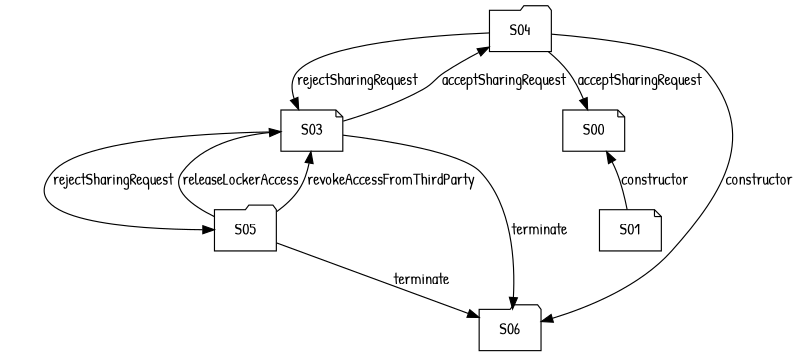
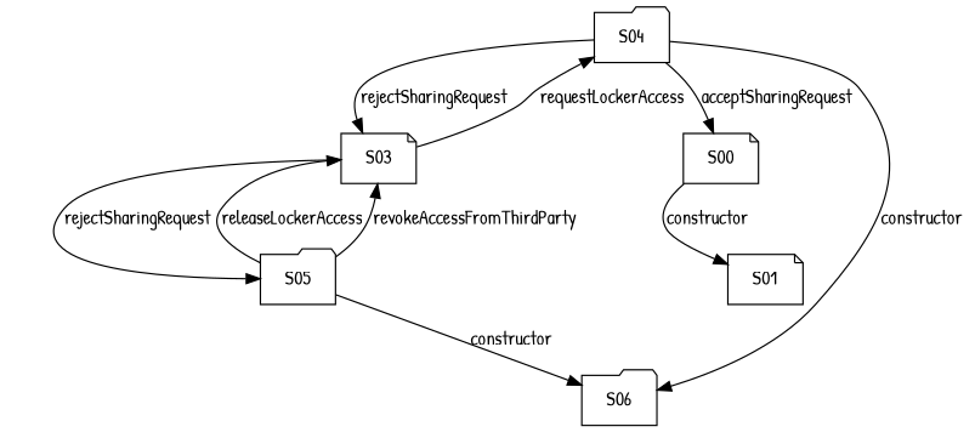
  digraph {
    fontname="Patrick Hand"
    node [fontname="Patrick Hand" shape=note]
    edge [color=black fontname="Patrick Hand"]
    S00
    S01
    S05 [shape=folder]
    S03
    S04 [shape=folder]
    S06 [shape=folder]
-   S01 -> S00 [label=constructor]
+   S00 -> S01 [label=constructor]
    S05 -> S03 [label=releaseLockerAccess]
    S05 -> S03 [label=revokeAccessFromThirdParty]
-   S05 -> S06 [label=terminate]
+   S05 -> S06 [label=constructor]
    S03 -> S05 [label=rejectSharingRequest]
-   S03 -> S04 [label=acceptSharingRequest]
-   S03 -> S06 [label=terminate]
+   S03 -> S04 [label=requestLockerAccess]
    S04 -> S00 [label=acceptSharingRequest]
    S04 -> S03 [label=rejectSharingRequest]
    S04 -> S06 [label=constructor]
  }
